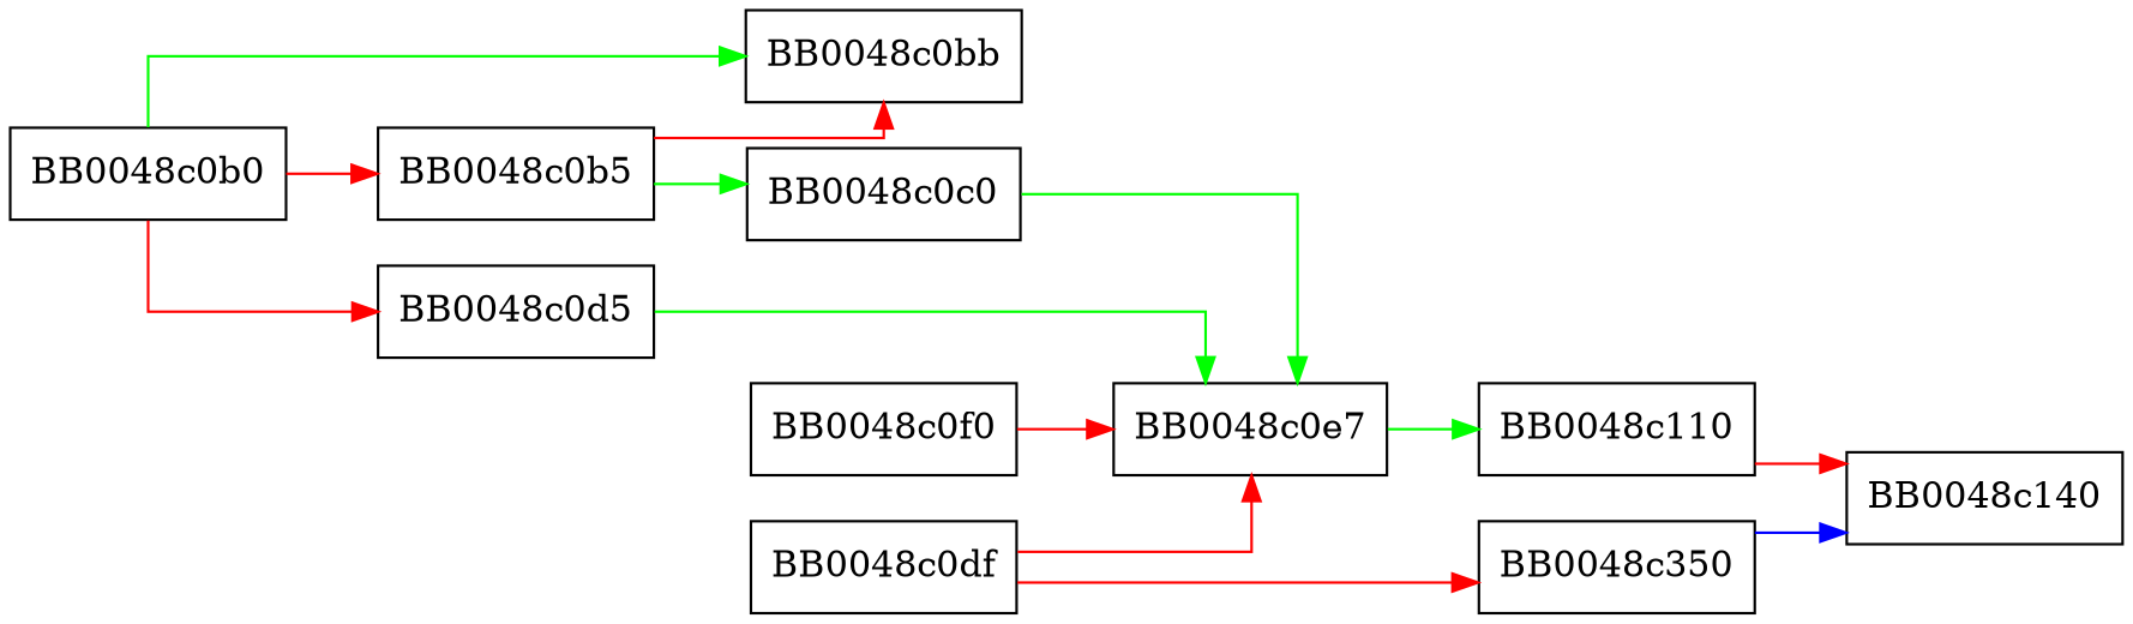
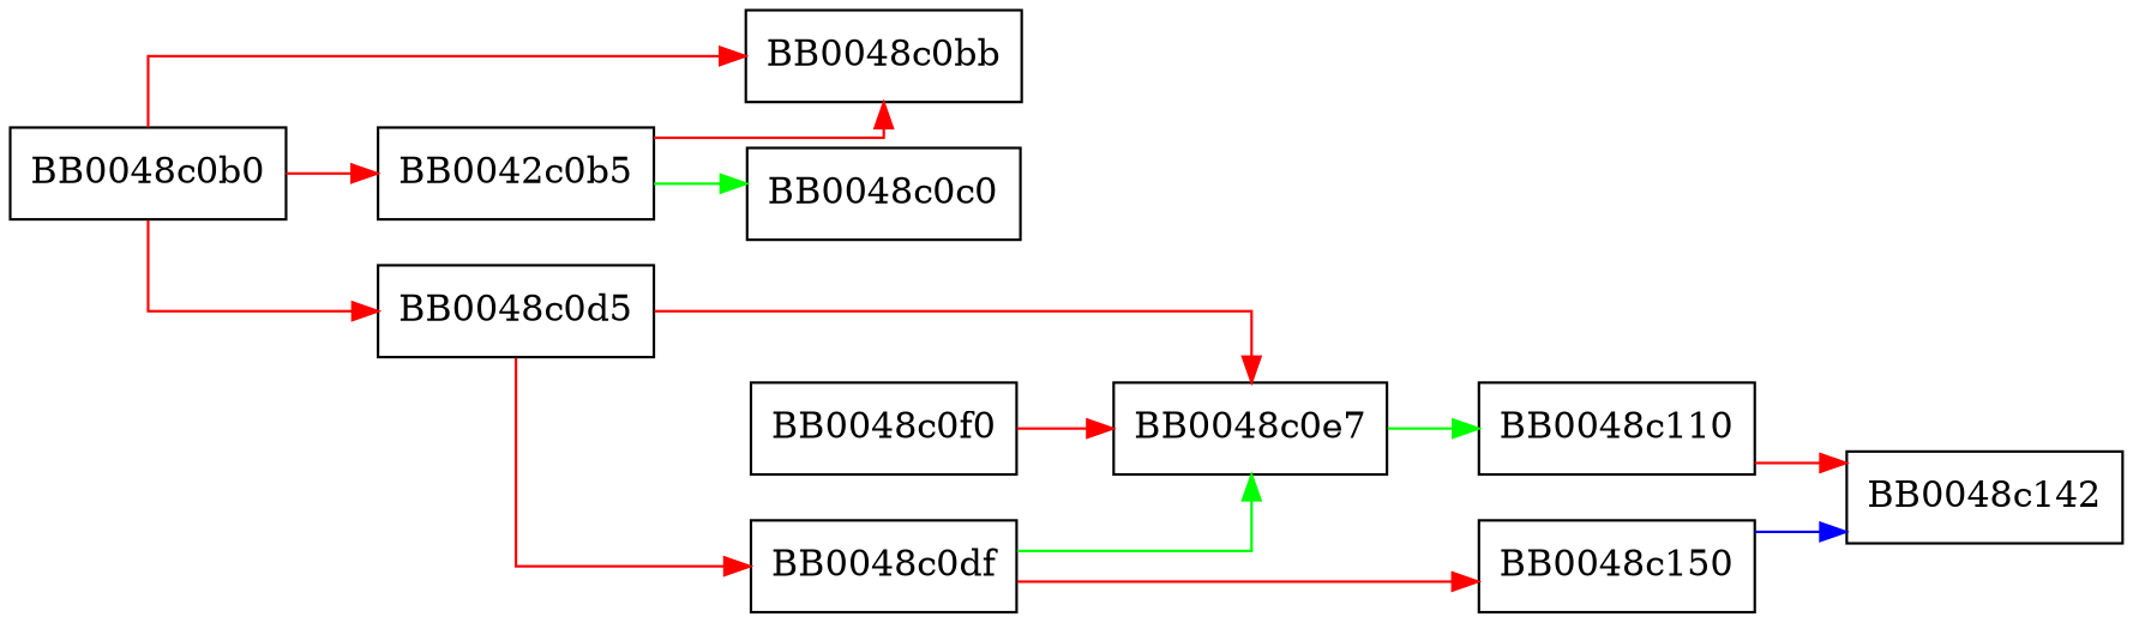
  digraph {
    rankdir=LR
    splines=ortho
    node [shape=box]
    edge [color=red]
    BB0048c0b0
    BB0048c0bb
-   BB0048c0b5
+   BB0048c0b5 [label=BB0042c0b5]
    BB0048c0d5
    BB0048c0c0
    BB0048c0e7
    BB0048c110
    BB0048c0df
-   BB0048c140
+   BB0048c140 [label=BB0048c142]
    BB0048c0f0
-   BB0048c150 [label=BB0048c350]
-   BB0048c0b0 -> BB0048c0bb [color=green]
+   BB0048c150
+   BB0048c0b0 -> BB0048c0bb
    BB0048c0b0 -> BB0048c0b5
    BB0048c0b0 -> BB0048c0d5
    BB0048c0b5 -> BB0048c0bb
    BB0048c0b5 -> BB0048c0c0 [color=green]
-   BB0048c0d5 -> BB0048c0e7 [color=green]
-   BB0048c0c0 -> BB0048c0e7 [color=green]
+   BB0048c0d5 -> BB0048c0e7
+   BB0048c0d5 -> BB0048c0df
    BB0048c0e7 -> BB0048c110 [color=green]
    BB0048c110 -> BB0048c140
-   BB0048c0df -> BB0048c0e7
+   BB0048c0df -> BB0048c0e7 [color=green]
    BB0048c0df -> BB0048c150
    BB0048c0f0 -> BB0048c0e7
    BB0048c150 -> BB0048c140 [color=blue]
  }
